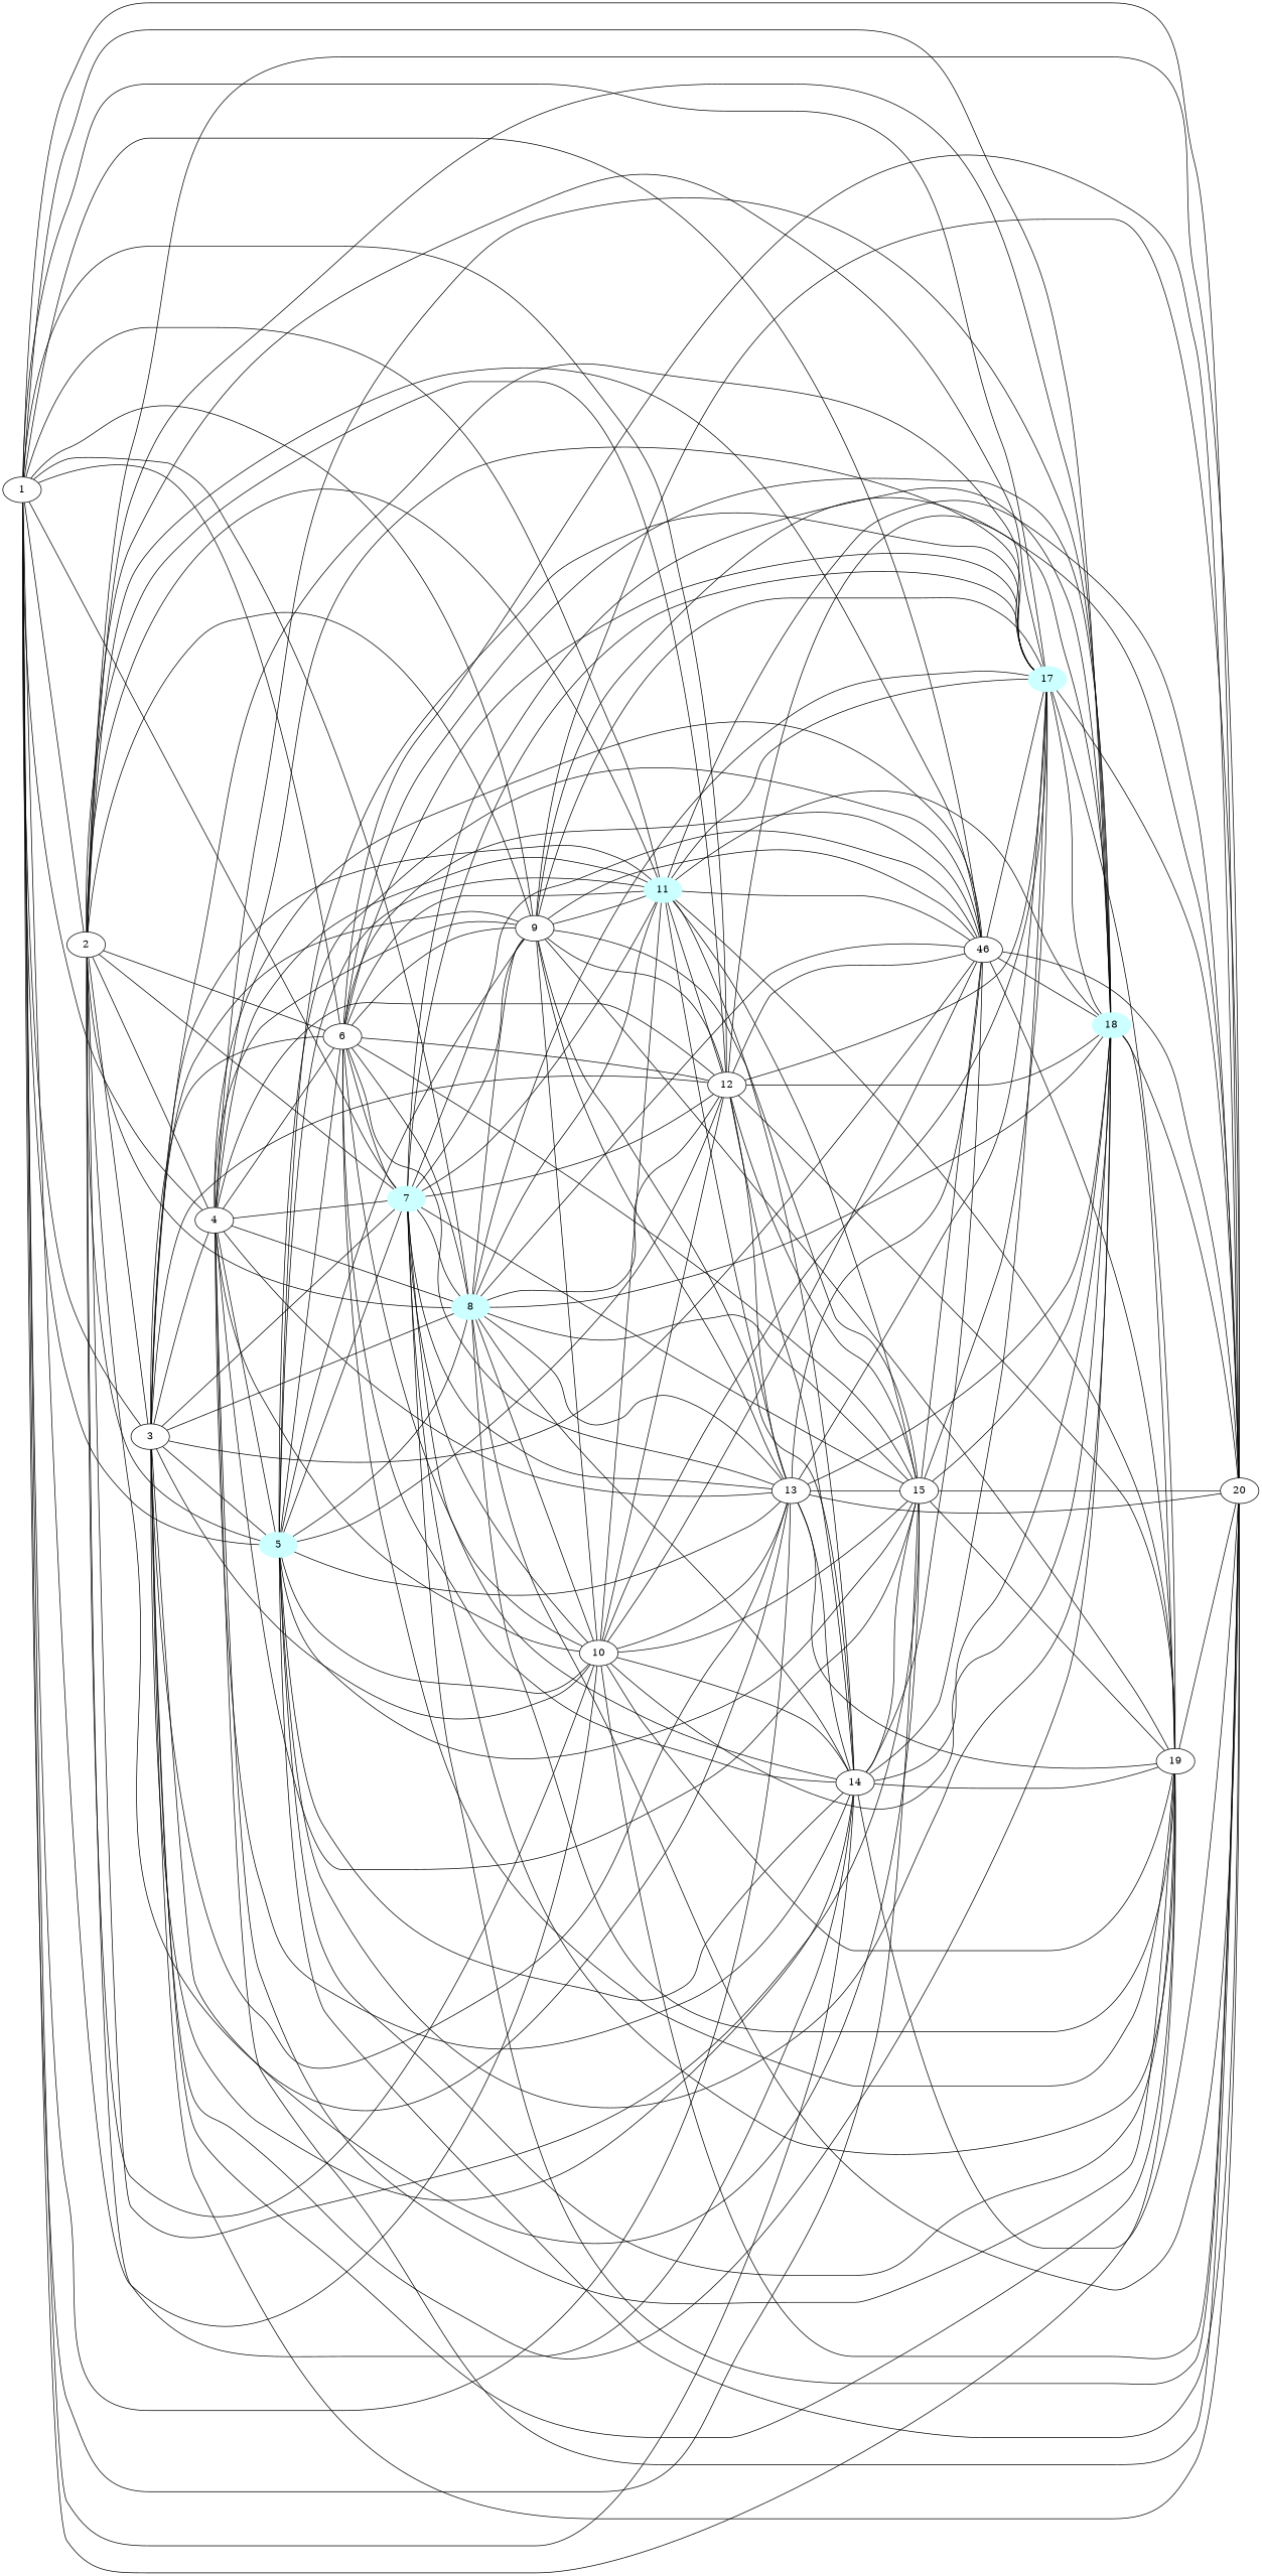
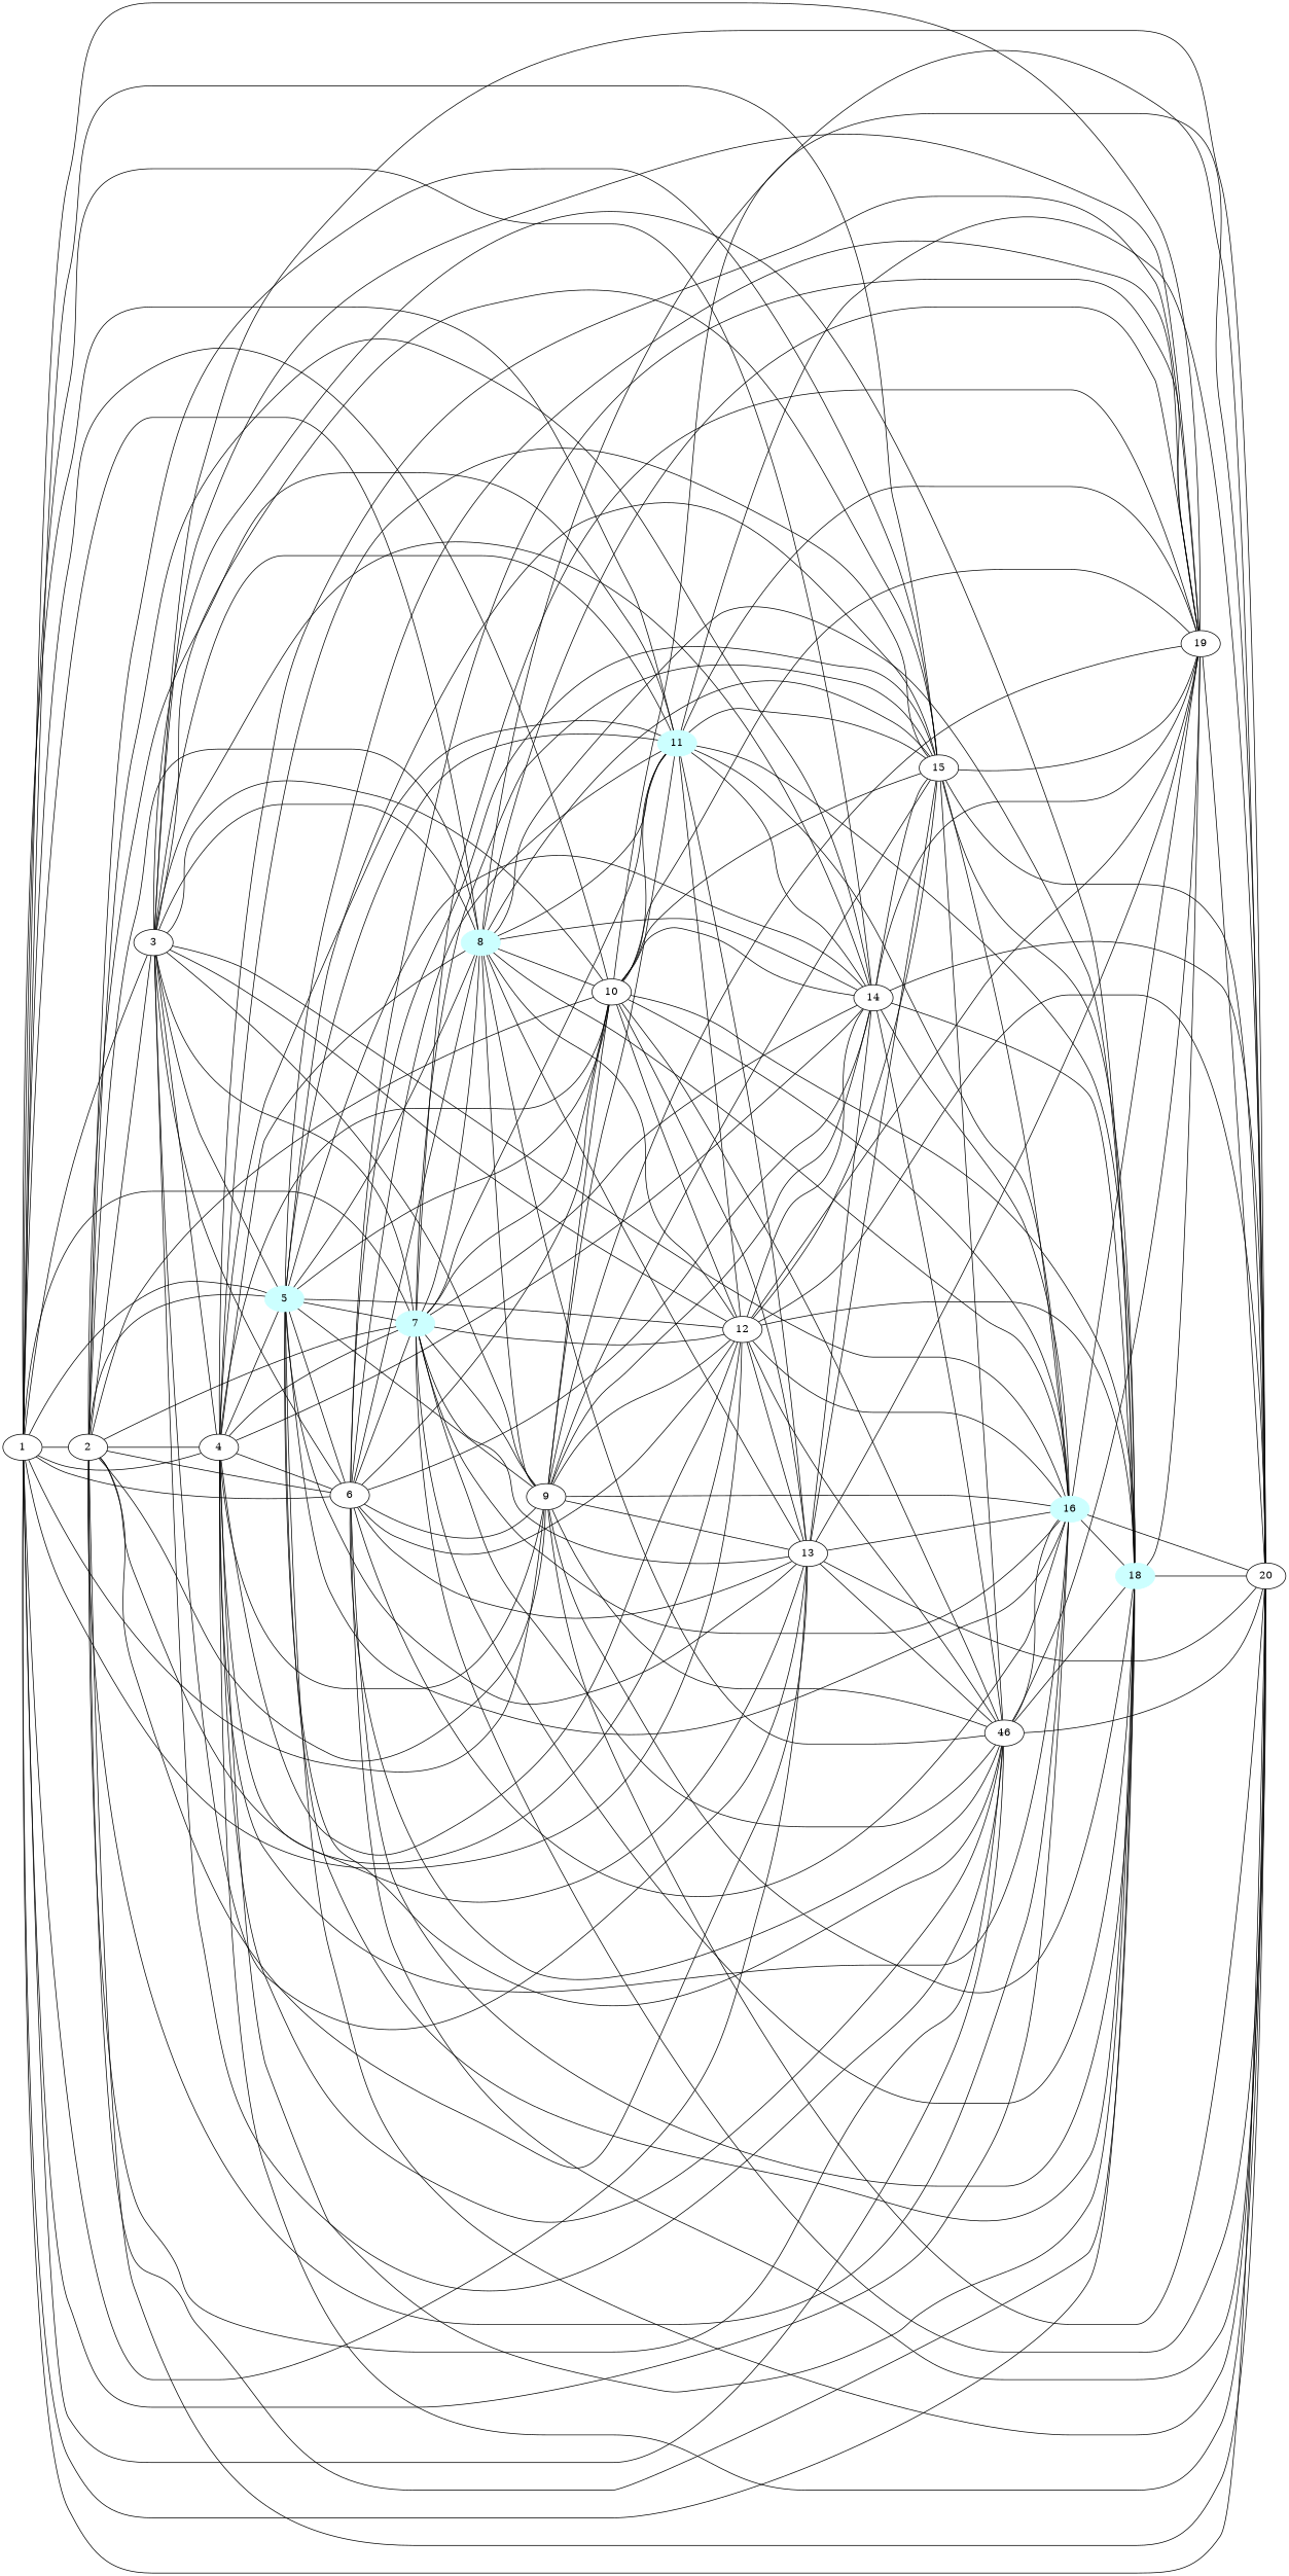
  graph {
    rankdir=LR
    5 [color="#CCFFFF" style=filled]
    7 [color="#CCFFFF" style=filled]
    8 [color="#CCFFFF" style=filled]
    11 [color="#CCFFFF" style=filled]
-   17 [color="#CCFFFF" style=filled]
+   17 [color="#CCFFFF" style=filled label=16]
    18 [color="#CCFFFF" style=filled]
    6
    9
    10
    12
    13
    14
    15
    n14 [label=46]
    19
    20
    1
    2
    3
    4
    5 -- 7
    5 -- 8
    5 -- 11
    5 -- 17
    5 -- 18
    5 -- 6
    5 -- 9
    5 -- 10
    5 -- 12
    5 -- 13
    5 -- 14
    5 -- 15
    5 -- n14
    5 -- 19
    5 -- 20
    7 -- 8
    7 -- 11
    7 -- 17
    7 -- 18
    7 -- 9
    7 -- 10
    7 -- 12
    7 -- 13
    7 -- 14
    7 -- 15
    7 -- n14
    7 -- 19
    7 -- 20
    8 -- 11
    8 -- 17
    8 -- 18
    8 -- 9
    8 -- 10
    8 -- 12
    8 -- 13
    8 -- 14
    8 -- 15
    8 -- n14
    8 -- 19
    8 -- 20
    11 -- 17
    11 -- 18
    11 -- 12
    11 -- 13
    11 -- 14
    11 -- 15
-   11 -- n14
    11 -- 19
    11 -- 20
    17 -- 18
    17 -- 19
    17 -- 20
    18 -- 19
    18 -- 20
    6 -- 7
    6 -- 8
    6 -- 11
    6 -- 17
    6 -- 18
    6 -- 9
    6 -- 10
    6 -- 12
    6 -- 13
    6 -- 14
    6 -- 15
    6 -- n14
    6 -- 19
    6 -- 20
    9 -- 11
    9 -- 17
    9 -- 18
    9 -- 10
    9 -- 12
    9 -- 13
    9 -- 14
    9 -- 15
    9 -- n14
    9 -- 19
    9 -- 20
    10 -- 11
    10 -- 17
    10 -- 18
    10 -- 12
    10 -- 13
    10 -- 14
    10 -- 15
    10 -- n14
    10 -- 19
    10 -- 20
    12 -- 17
    12 -- 18
    12 -- 13
    12 -- 14
    12 -- 15
    12 -- n14
    12 -- 19
    12 -- 20
    13 -- 17
-   13 -- 18
    13 -- 14
    13 -- 15
    13 -- n14
    13 -- 19
    13 -- 20
    14 -- 17
    14 -- 18
    14 -- 15
    14 -- n14
    14 -- 19
    14 -- 20
    15 -- 17
    15 -- 18
    15 -- n14
    15 -- 19
    15 -- 20
    n14 -- 17
    n14 -- 18
    n14 -- 19
    n14 -- 20
    19 -- 20
    1 -- 5
    1 -- 7
    1 -- 8
    1 -- 11
    1 -- 17
    1 -- 18
    1 -- 6
    1 -- 9
    1 -- 10
    1 -- 12
    1 -- 13
    1 -- 14
    1 -- 15
    1 -- n14
    1 -- 19
    1 -- 20
    1 -- 2
    1 -- 3
    1 -- 4
    2 -- 5
    2 -- 7
    2 -- 8
    2 -- 11
    2 -- 17
    2 -- 18
    2 -- 6
    2 -- 9
    2 -- 10
    2 -- 12
    2 -- 13
    2 -- 14
    2 -- 15
    2 -- n14
    2 -- 20
    2 -- 3
    2 -- 4
    3 -- 5
    3 -- 7
    3 -- 8
    3 -- 11
    3 -- 17
    3 -- 18
    3 -- 6
    3 -- 9
    3 -- 10
    3 -- 12
    3 -- 13
    3 -- 14
    3 -- 15
    3 -- n14
    3 -- 19
    3 -- 20
    3 -- 4
    4 -- 5
    4 -- 7
    4 -- 8
    4 -- 11
    4 -- 17
    4 -- 18
    4 -- 6
    4 -- 9
    4 -- 10
    4 -- 12
    4 -- 13
    4 -- 14
    4 -- 15
    4 -- n14
    4 -- 19
    4 -- 20
  }
